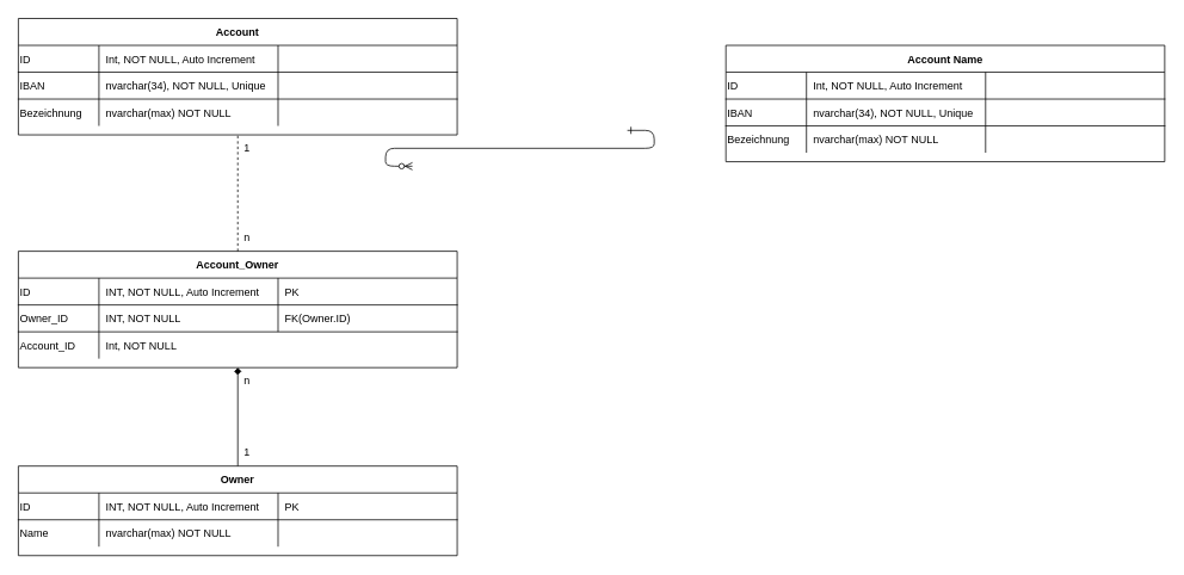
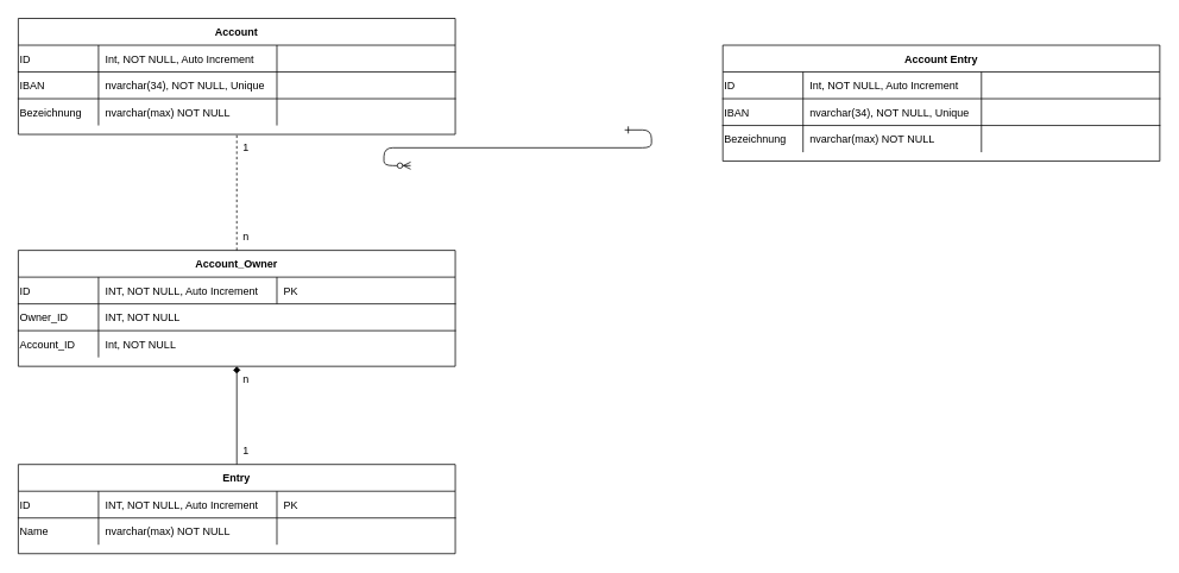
  <mxCell id="0" />
  <mxCell id="1" parent="0" />
  <mxCell id="2" value="" style="edgeStyle=entityRelationEdgeStyle;endArrow=ERzeroToMany;startArrow=ERone;endFill=1;startFill=0;" parent="1" edge="1"><mxGeometry width="100" height="100" relative="1" as="geometry"><mxPoint x="700" y="145" as="sourcePoint" /><mxPoint x="460" y="185" as="targetPoint" /></mxGeometry></mxCell>
  <mxCell id="3" value="Account" style="shape=table;startSize=30;container=1;collapsible=1;childLayout=tableLayout;fixedRows=1;rowLines=0;fontStyle=1;align=center;resizeLast=1;" parent="1" vertex="1"><mxGeometry x="20" y="20" width="490" height="130" as="geometry" /></mxCell>
  <mxCell id="4" style="shape=partialRectangle;collapsible=0;dropTarget=0;pointerEvents=0;fillColor=none;points=[[0,0.5],[1,0.5]];portConstraint=eastwest;top=0;left=0;right=0;bottom=1;" vertex="1" parent="3"><mxGeometry y="30" width="490" height="30" as="geometry" /></mxCell>
  <mxCell id="5" value="ID" style="shape=partialRectangle;overflow=hidden;connectable=0;fillColor=none;top=0;left=0;bottom=0;right=0;fontStyle=0;align=left;" vertex="1" parent="4"><mxGeometry width="90" height="30" as="geometry"><mxRectangle width="90" height="30" as="alternateBounds" /></mxGeometry></mxCell>
  <mxCell id="6" value="Int, NOT NULL, Auto Increment" style="shape=partialRectangle;overflow=hidden;connectable=0;fillColor=none;top=0;left=0;bottom=0;right=0;align=left;spacingLeft=6;fontStyle=0;" vertex="1" parent="4"><mxGeometry x="90" width="200" height="30" as="geometry"><mxRectangle width="200" height="30" as="alternateBounds" /></mxGeometry></mxCell>
  <mxCell id="7" style="shape=partialRectangle;overflow=hidden;connectable=0;fillColor=none;top=0;left=0;bottom=0;right=0;align=left;spacingLeft=6;fontStyle=0;" vertex="1" parent="4"><mxGeometry x="290" width="200" height="30" as="geometry"><mxRectangle width="200" height="30" as="alternateBounds" /></mxGeometry></mxCell>
  <mxCell id="8" value="" style="shape=partialRectangle;collapsible=0;dropTarget=0;pointerEvents=0;fillColor=none;points=[[0,0.5],[1,0.5]];portConstraint=eastwest;top=0;left=0;right=0;bottom=1;" parent="3" vertex="1"><mxGeometry y="60" width="490" height="30" as="geometry" /></mxCell>
  <mxCell id="9" value="IBAN" style="shape=partialRectangle;overflow=hidden;connectable=0;fillColor=none;top=0;left=0;bottom=0;right=0;fontStyle=0;align=left;" parent="8" vertex="1"><mxGeometry width="90" height="30" as="geometry"><mxRectangle width="90" height="30" as="alternateBounds" /></mxGeometry></mxCell>
  <mxCell id="10" value="nvarchar(34), NOT NULL, Unique" style="shape=partialRectangle;overflow=hidden;connectable=0;fillColor=none;top=0;left=0;bottom=0;right=0;align=left;spacingLeft=6;fontStyle=0;" parent="8" vertex="1"><mxGeometry x="90" width="200" height="30" as="geometry"><mxRectangle width="200" height="30" as="alternateBounds" /></mxGeometry></mxCell>
  <mxCell id="11" value="" style="shape=partialRectangle;overflow=hidden;connectable=0;fillColor=none;top=0;left=0;bottom=0;right=0;align=left;spacingLeft=6;fontStyle=0;" vertex="1" parent="8"><mxGeometry x="290" width="200" height="30" as="geometry"><mxRectangle width="200" height="30" as="alternateBounds" /></mxGeometry></mxCell>
  <mxCell id="12" value="" style="shape=partialRectangle;collapsible=0;dropTarget=0;pointerEvents=0;fillColor=none;points=[[0,0.5],[1,0.5]];portConstraint=eastwest;top=0;left=0;right=0;bottom=0;" parent="3" vertex="1"><mxGeometry y="90" width="490" height="30" as="geometry" /></mxCell>
  <mxCell id="13" value="Bezeichnung" style="shape=partialRectangle;overflow=hidden;connectable=0;fillColor=none;top=0;left=0;bottom=0;right=0;align=left;" parent="12" vertex="1"><mxGeometry width="90" height="30" as="geometry"><mxRectangle width="90" height="30" as="alternateBounds" /></mxGeometry></mxCell>
  <mxCell id="14" value="nvarchar(max) NOT NULL" style="shape=partialRectangle;overflow=hidden;connectable=0;fillColor=none;top=0;left=0;bottom=0;right=0;align=left;spacingLeft=6;" parent="12" vertex="1"><mxGeometry x="90" width="200" height="30" as="geometry"><mxRectangle width="200" height="30" as="alternateBounds" /></mxGeometry></mxCell>
  <mxCell id="15" style="shape=partialRectangle;overflow=hidden;connectable=0;fillColor=none;top=0;left=0;bottom=0;right=0;align=left;spacingLeft=6;" vertex="1" parent="12"><mxGeometry x="290" width="200" height="30" as="geometry"><mxRectangle width="200" height="30" as="alternateBounds" /></mxGeometry></mxCell>
- <mxCell id="16" value="Owner" style="shape=table;startSize=30;container=1;collapsible=1;childLayout=tableLayout;fixedRows=1;rowLines=0;fontStyle=1;align=center;resizeLast=1;" vertex="1" parent="1"><mxGeometry x="20" y="520" width="490" height="100" as="geometry" /></mxCell>
+ <mxCell id="16" value="Entry" style="shape=table;startSize=30;container=1;collapsible=1;childLayout=tableLayout;fixedRows=1;rowLines=0;fontStyle=1;align=center;resizeLast=1;" vertex="1" parent="1"><mxGeometry x="20" y="520" width="490" height="100" as="geometry" /></mxCell>
  <mxCell id="17" value="" style="shape=partialRectangle;collapsible=0;dropTarget=0;pointerEvents=0;fillColor=none;points=[[0,0.5],[1,0.5]];portConstraint=eastwest;top=0;left=0;right=0;bottom=1;" vertex="1" parent="16"><mxGeometry y="30" width="490" height="30" as="geometry" /></mxCell>
  <mxCell id="18" value="ID" style="shape=partialRectangle;overflow=hidden;connectable=0;fillColor=none;top=0;left=0;bottom=0;right=0;fontStyle=0;align=left;" vertex="1" parent="17"><mxGeometry width="90" height="30" as="geometry"><mxRectangle width="90" height="30" as="alternateBounds" /></mxGeometry></mxCell>
  <mxCell id="19" value="INT, NOT NULL, Auto Increment" style="shape=partialRectangle;overflow=hidden;connectable=0;fillColor=none;top=0;left=0;bottom=0;right=0;align=left;spacingLeft=6;fontStyle=0;" vertex="1" parent="17"><mxGeometry x="90" width="200" height="30" as="geometry"><mxRectangle width="200" height="30" as="alternateBounds" /></mxGeometry></mxCell>
  <mxCell id="20" value="PK" style="shape=partialRectangle;overflow=hidden;connectable=0;fillColor=none;top=0;left=0;bottom=0;right=0;align=left;spacingLeft=6;fontStyle=0;" vertex="1" parent="17"><mxGeometry x="290" width="200" height="30" as="geometry"><mxRectangle width="200" height="30" as="alternateBounds" /></mxGeometry></mxCell>
  <mxCell id="21" value="" style="shape=partialRectangle;collapsible=0;dropTarget=0;pointerEvents=0;fillColor=none;points=[[0,0.5],[1,0.5]];portConstraint=eastwest;top=0;left=0;right=0;bottom=0;" vertex="1" parent="16"><mxGeometry y="60" width="490" height="30" as="geometry" /></mxCell>
  <mxCell id="22" value="Name" style="shape=partialRectangle;overflow=hidden;connectable=0;fillColor=none;top=0;left=0;bottom=0;right=0;align=left;" vertex="1" parent="21"><mxGeometry width="90" height="30" as="geometry"><mxRectangle width="90" height="30" as="alternateBounds" /></mxGeometry></mxCell>
  <mxCell id="23" value="nvarchar(max) NOT NULL" style="shape=partialRectangle;overflow=hidden;connectable=0;fillColor=none;top=0;left=0;bottom=0;right=0;align=left;spacingLeft=6;" vertex="1" parent="21"><mxGeometry x="90" width="200" height="30" as="geometry"><mxRectangle width="200" height="30" as="alternateBounds" /></mxGeometry></mxCell>
  <mxCell id="24" style="shape=partialRectangle;overflow=hidden;connectable=0;fillColor=none;top=0;left=0;bottom=0;right=0;align=left;spacingLeft=6;" vertex="1" parent="21"><mxGeometry x="290" width="200" height="30" as="geometry"><mxRectangle width="200" height="30" as="alternateBounds" /></mxGeometry></mxCell>
  <mxCell id="25" value="Account_Owner" style="shape=table;startSize=30;container=1;collapsible=1;childLayout=tableLayout;fixedRows=1;rowLines=0;fontStyle=1;align=center;resizeLast=1;" vertex="1" parent="1"><mxGeometry x="20" y="280" width="490" height="130" as="geometry" /></mxCell>
  <mxCell id="26" style="shape=partialRectangle;collapsible=0;dropTarget=0;pointerEvents=0;fillColor=none;points=[[0,0.5],[1,0.5]];portConstraint=eastwest;top=0;left=0;right=0;bottom=1;" vertex="1" parent="25"><mxGeometry y="30" width="490" height="30" as="geometry" /></mxCell>
  <mxCell id="27" value="ID" style="shape=partialRectangle;overflow=hidden;connectable=0;fillColor=none;top=0;left=0;bottom=0;right=0;fontStyle=0;align=left;" vertex="1" parent="26"><mxGeometry width="90" height="30" as="geometry"><mxRectangle width="90" height="30" as="alternateBounds" /></mxGeometry></mxCell>
  <mxCell id="28" value="INT, NOT NULL, Auto Increment" style="shape=partialRectangle;overflow=hidden;connectable=0;fillColor=none;top=0;left=0;bottom=0;right=0;align=left;spacingLeft=6;fontStyle=0;" vertex="1" parent="26"><mxGeometry x="90" width="200" height="30" as="geometry"><mxRectangle width="200" height="30" as="alternateBounds" /></mxGeometry></mxCell>
  <mxCell id="29" value="PK" style="shape=partialRectangle;overflow=hidden;connectable=0;fillColor=none;top=0;left=0;bottom=0;right=0;align=left;spacingLeft=6;fontStyle=0;" vertex="1" parent="26"><mxGeometry x="290" width="200" height="30" as="geometry"><mxRectangle width="200" height="30" as="alternateBounds" /></mxGeometry></mxCell>
  <mxCell id="30" value="" style="shape=partialRectangle;collapsible=0;dropTarget=0;pointerEvents=0;fillColor=none;points=[[0,0.5],[1,0.5]];portConstraint=eastwest;top=0;left=0;right=0;bottom=1;" vertex="1" parent="25"><mxGeometry y="60" width="490" height="30" as="geometry" /></mxCell>
  <mxCell id="31" value="Owner_ID" style="shape=partialRectangle;overflow=hidden;connectable=0;fillColor=none;top=0;left=0;bottom=0;right=0;fontStyle=0;align=left;" vertex="1" parent="30"><mxGeometry width="90" height="30" as="geometry"><mxRectangle width="90" height="30" as="alternateBounds" /></mxGeometry></mxCell>
  <mxCell id="32" value="INT, NOT NULL" style="shape=partialRectangle;overflow=hidden;connectable=0;fillColor=none;top=0;left=0;bottom=0;right=0;align=left;spacingLeft=6;fontStyle=0;" vertex="1" parent="30"><mxGeometry x="90" width="200" height="30" as="geometry"><mxRectangle width="200" height="30" as="alternateBounds" /></mxGeometry></mxCell>
- <mxCell id="33" value="FK(Owner.ID)" style="shape=partialRectangle;overflow=hidden;connectable=0;fillColor=none;top=0;left=0;bottom=0;right=0;align=left;spacingLeft=6;fontStyle=0;" vertex="1" parent="30"><mxGeometry x="290" width="200" height="30" as="geometry"><mxRectangle width="200" height="30" as="alternateBounds" /></mxGeometry></mxCell>
  <mxCell id="34" value="" style="shape=partialRectangle;collapsible=0;dropTarget=0;pointerEvents=0;fillColor=none;points=[[0,0.5],[1,0.5]];portConstraint=eastwest;top=0;left=0;right=0;bottom=0;" vertex="1" parent="25"><mxGeometry y="90" width="490" height="30" as="geometry" /></mxCell>
  <mxCell id="35" value="Account_ID" style="shape=partialRectangle;overflow=hidden;connectable=0;fillColor=none;top=0;left=0;bottom=0;right=0;align=left;" vertex="1" parent="34"><mxGeometry width="90" height="30" as="geometry"><mxRectangle width="90" height="30" as="alternateBounds" /></mxGeometry></mxCell>
  <mxCell id="36" value="Int, NOT NULL" style="shape=partialRectangle;overflow=hidden;connectable=0;fillColor=none;top=0;left=0;bottom=0;right=0;align=left;spacingLeft=6;" vertex="1" parent="34"><mxGeometry x="90" width="200" height="30" as="geometry"><mxRectangle width="200" height="30" as="alternateBounds" /></mxGeometry></mxCell>
  <mxCell id="37" value="" style="endArrow=none;html=1;rounded=0;dashed=1;" edge="1" parent="1" source="25" target="3"><mxGeometry width="50" height="50" relative="1" as="geometry"><mxPoint x="140" y="270" as="sourcePoint" /><mxPoint x="190" y="220" as="targetPoint" /></mxGeometry></mxCell>
  <mxCell id="38" value="1" style="text;html=1;align=center;verticalAlign=middle;resizable=0;points=[];autosize=1;strokeColor=none;fillColor=none;" vertex="1" parent="1"><mxGeometry x="260" y="150" width="30" height="30" as="geometry" /></mxCell>
  <mxCell id="39" value="n" style="text;html=1;align=center;verticalAlign=middle;resizable=0;points=[];autosize=1;strokeColor=none;fillColor=none;" vertex="1" parent="1"><mxGeometry x="260" y="250" width="30" height="30" as="geometry" /></mxCell>
  <mxCell id="40" value="" style="endArrow=diamond;html=1;rounded=0;" edge="1" parent="1" source="16" target="25"><mxGeometry width="50" height="50" relative="1" as="geometry"><mxPoint x="-10" y="510" as="sourcePoint" /><mxPoint x="40" y="460" as="targetPoint" /></mxGeometry></mxCell>
  <mxCell id="41" value="1" style="text;html=1;align=center;verticalAlign=middle;resizable=0;points=[];autosize=1;strokeColor=none;fillColor=none;" vertex="1" parent="1"><mxGeometry x="260" y="490" width="30" height="30" as="geometry" /></mxCell>
  <mxCell id="42" value="n" style="text;html=1;align=center;verticalAlign=middle;resizable=0;points=[];autosize=1;strokeColor=none;fillColor=none;" vertex="1" parent="1"><mxGeometry x="260" y="410" width="30" height="30" as="geometry" /></mxCell>
- <mxCell id="43" value="Account Name" style="shape=table;startSize=30;container=1;collapsible=1;childLayout=tableLayout;fixedRows=1;rowLines=0;fontStyle=1;align=center;resizeLast=1;" vertex="1" parent="1"><mxGeometry x="810" y="50" width="490" height="130" as="geometry" /></mxCell>
+ <mxCell id="43" value="Account Entry" style="shape=table;startSize=30;container=1;collapsible=1;childLayout=tableLayout;fixedRows=1;rowLines=0;fontStyle=1;align=center;resizeLast=1;" vertex="1" parent="1"><mxGeometry x="810" y="50" width="490" height="130" as="geometry" /></mxCell>
  <mxCell id="44" style="shape=partialRectangle;collapsible=0;dropTarget=0;pointerEvents=0;fillColor=none;points=[[0,0.5],[1,0.5]];portConstraint=eastwest;top=0;left=0;right=0;bottom=1;" vertex="1" parent="43"><mxGeometry y="30" width="490" height="30" as="geometry" /></mxCell>
  <mxCell id="45" value="ID" style="shape=partialRectangle;overflow=hidden;connectable=0;fillColor=none;top=0;left=0;bottom=0;right=0;fontStyle=0;align=left;" vertex="1" parent="44"><mxGeometry width="90" height="30" as="geometry"><mxRectangle width="90" height="30" as="alternateBounds" /></mxGeometry></mxCell>
  <mxCell id="46" value="Int, NOT NULL, Auto Increment" style="shape=partialRectangle;overflow=hidden;connectable=0;fillColor=none;top=0;left=0;bottom=0;right=0;align=left;spacingLeft=6;fontStyle=0;" vertex="1" parent="44"><mxGeometry x="90" width="200" height="30" as="geometry"><mxRectangle width="200" height="30" as="alternateBounds" /></mxGeometry></mxCell>
  <mxCell id="47" style="shape=partialRectangle;overflow=hidden;connectable=0;fillColor=none;top=0;left=0;bottom=0;right=0;align=left;spacingLeft=6;fontStyle=0;" vertex="1" parent="44"><mxGeometry x="290" width="200" height="30" as="geometry"><mxRectangle width="200" height="30" as="alternateBounds" /></mxGeometry></mxCell>
  <mxCell id="48" value="" style="shape=partialRectangle;collapsible=0;dropTarget=0;pointerEvents=0;fillColor=none;points=[[0,0.5],[1,0.5]];portConstraint=eastwest;top=0;left=0;right=0;bottom=1;" vertex="1" parent="43"><mxGeometry y="60" width="490" height="30" as="geometry" /></mxCell>
  <mxCell id="49" value="IBAN" style="shape=partialRectangle;overflow=hidden;connectable=0;fillColor=none;top=0;left=0;bottom=0;right=0;fontStyle=0;align=left;" vertex="1" parent="48"><mxGeometry width="90" height="30" as="geometry"><mxRectangle width="90" height="30" as="alternateBounds" /></mxGeometry></mxCell>
  <mxCell id="50" value="nvarchar(34), NOT NULL, Unique" style="shape=partialRectangle;overflow=hidden;connectable=0;fillColor=none;top=0;left=0;bottom=0;right=0;align=left;spacingLeft=6;fontStyle=0;" vertex="1" parent="48"><mxGeometry x="90" width="200" height="30" as="geometry"><mxRectangle width="200" height="30" as="alternateBounds" /></mxGeometry></mxCell>
  <mxCell id="51" value="" style="shape=partialRectangle;overflow=hidden;connectable=0;fillColor=none;top=0;left=0;bottom=0;right=0;align=left;spacingLeft=6;fontStyle=0;" vertex="1" parent="48"><mxGeometry x="290" width="200" height="30" as="geometry"><mxRectangle width="200" height="30" as="alternateBounds" /></mxGeometry></mxCell>
  <mxCell id="52" value="" style="shape=partialRectangle;collapsible=0;dropTarget=0;pointerEvents=0;fillColor=none;points=[[0,0.5],[1,0.5]];portConstraint=eastwest;top=0;left=0;right=0;bottom=0;" vertex="1" parent="43"><mxGeometry y="90" width="490" height="30" as="geometry" /></mxCell>
  <mxCell id="53" value="Bezeichnung" style="shape=partialRectangle;overflow=hidden;connectable=0;fillColor=none;top=0;left=0;bottom=0;right=0;align=left;" vertex="1" parent="52"><mxGeometry width="90" height="30" as="geometry"><mxRectangle width="90" height="30" as="alternateBounds" /></mxGeometry></mxCell>
  <mxCell id="54" value="nvarchar(max) NOT NULL" style="shape=partialRectangle;overflow=hidden;connectable=0;fillColor=none;top=0;left=0;bottom=0;right=0;align=left;spacingLeft=6;" vertex="1" parent="52"><mxGeometry x="90" width="200" height="30" as="geometry"><mxRectangle width="200" height="30" as="alternateBounds" /></mxGeometry></mxCell>
  <mxCell id="55" style="shape=partialRectangle;overflow=hidden;connectable=0;fillColor=none;top=0;left=0;bottom=0;right=0;align=left;spacingLeft=6;" vertex="1" parent="52"><mxGeometry x="290" width="200" height="30" as="geometry"><mxRectangle width="200" height="30" as="alternateBounds" /></mxGeometry></mxCell>
